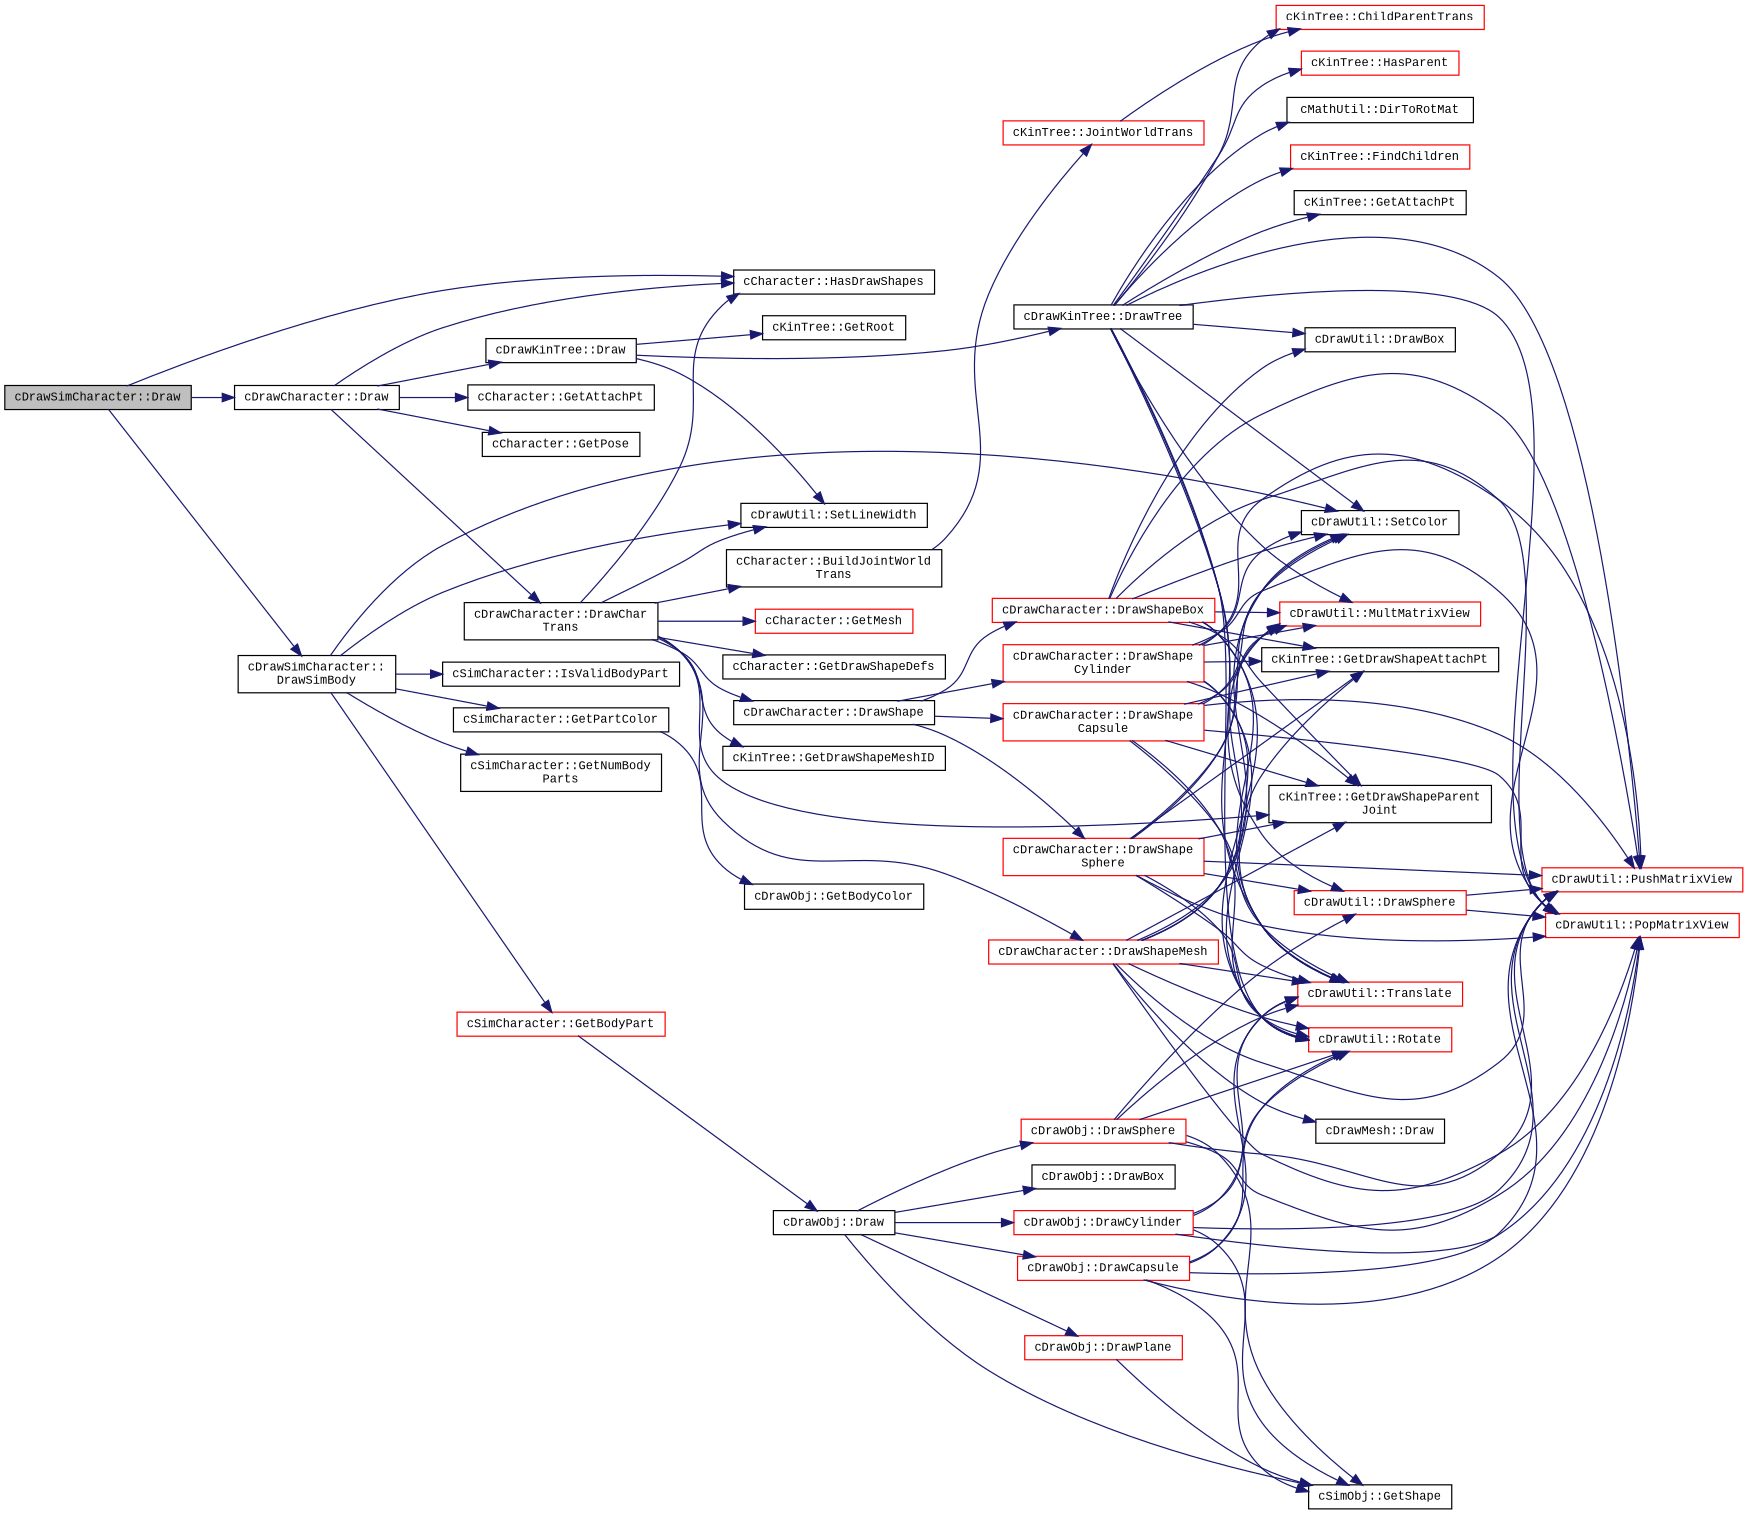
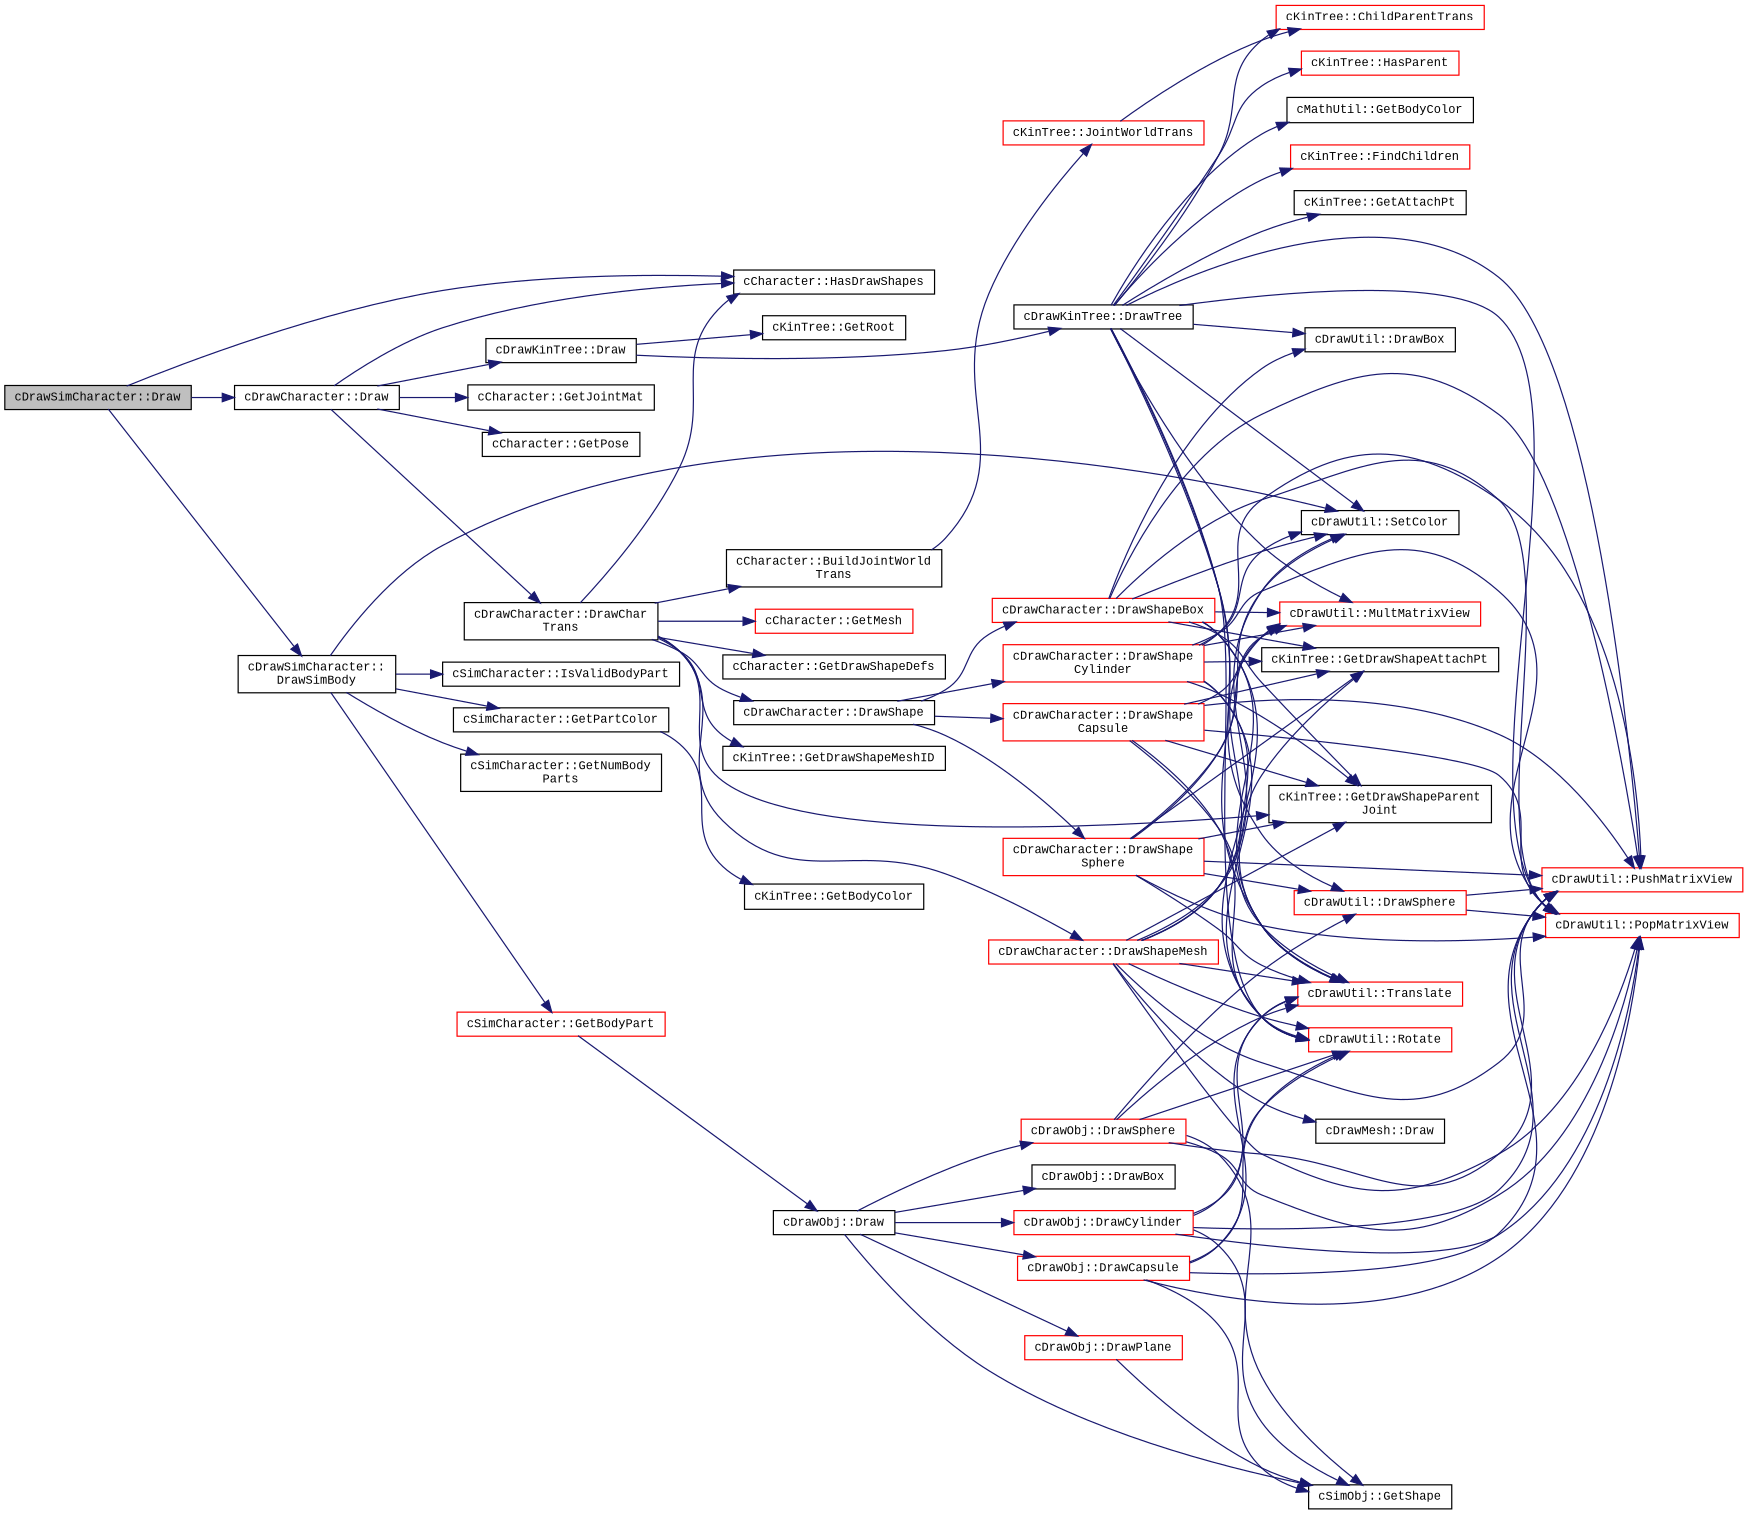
  digraph {
    fontname="Liberation Mono"
    rankdir=LR
    node [color=black fillcolor=white fontname="Liberation Mono" fontsize=10 shape=record style=filled]
    edge [color=midnightblue fontname="Liberation Mono" fontsize=10 labelfontname=Helvetica labelfontsize=10 style=solid]
    n1 [fillcolor=grey75 fontcolor=black height=0.2 label="cDrawSimCharacter::Draw" width=0.4]
    n2 [height=0.2 label="cDrawCharacter::Draw" width=0.4]
    n3 [height=0.2 label="cCharacter::HasDrawShapes" width=0.4]
    n4 [height=0.2 label="cDrawSimCharacter::\lDrawSimBody" width=0.4]
    n5 [height=0.2 label="cDrawKinTree::Draw" width=0.4]
    n6 [height=0.2 label="cDrawCharacter::DrawChar\lTrans" width=0.4]
-   n7 [height=0.2 label="cCharacter::GetAttachPt" width=0.4]
+   n7 [height=0.2 label="cCharacter::GetJointMat" width=0.4]
    n8 [height=0.2 label="cCharacter::GetPose" width=0.4]
-   n9 [height=0.2 label="cDrawUtil::SetLineWidth" width=0.4]
    n10 [height=0.2 label="cDrawUtil::SetColor" width=0.4]
    n11 [color=red height=0.2 label="cSimCharacter::GetBodyPart" width=0.4]
    n12 [height=0.2 label="cSimCharacter::GetNumBody\lParts" width=0.4]
    n13 [height=0.2 label="cSimCharacter::GetPartColor" width=0.4]
    n14 [height=0.2 label="cSimCharacter::IsValidBodyPart" width=0.4]
    n15 [height=0.2 label="cDrawKinTree::DrawTree" width=0.4]
    n16 [height=0.2 label="cKinTree::GetRoot" width=0.4]
    n17 [height=0.2 label="cCharacter::BuildJointWorld\lTrans" width=0.4]
    n18 [height=0.2 label="cDrawCharacter::DrawShape" width=0.4]
    n19 [height=0.2 label="cKinTree::GetDrawShapeParent\lJoint" width=0.4]
    n20 [color=red height=0.2 label="cDrawCharacter::DrawShapeMesh" width=0.4]
    n21 [height=0.2 label="cCharacter::GetDrawShapeDefs" width=0.4]
    n22 [height=0.2 label="cKinTree::GetDrawShapeMeshID" width=0.4]
    n23 [color=red height=0.2 label="cCharacter::GetMesh" width=0.4]
    n24 [color=red height=0.2 label="cKinTree::ChildParentTrans" width=0.4]
-   n25 [height=0.2 label="cMathUtil::DirToRotMat" width=0.4]
+   n25 [height=0.2 label="cMathUtil::GetBodyColor" width=0.4]
    n26 [height=0.2 label="cDrawUtil::DrawBox" width=0.4]
    n27 [color=red height=0.2 label="cDrawUtil::DrawSphere" width=0.4]
    n28 [color=red height=0.2 label="cDrawUtil::PopMatrixView" width=0.4]
    n29 [color=red height=0.2 label="cDrawUtil::PushMatrixView" width=0.4]
    n30 [color=red height=0.2 label="cKinTree::FindChildren" width=0.4]
    n31 [height=0.2 label="cKinTree::GetAttachPt" width=0.4]
    n32 [color=red height=0.2 label="cKinTree::HasParent" width=0.4]
    n33 [color=red height=0.2 label="cDrawUtil::MultMatrixView" width=0.4]
    n34 [color=red height=0.2 label="cDrawUtil::Rotate" width=0.4]
    n35 [color=red height=0.2 label="cDrawUtil::Translate" width=0.4]
    n36 [color=red height=0.2 label="cKinTree::JointWorldTrans" width=0.4]
    n37 [color=red height=0.2 label="cDrawCharacter::DrawShapeBox" width=0.4]
    n38 [color=red height=0.2 label="cDrawCharacter::DrawShape\lCapsule" width=0.4]
    n39 [color=red height=0.2 label="cDrawCharacter::DrawShape\lCylinder" width=0.4]
    n40 [color=red height=0.2 label="cDrawCharacter::DrawShape\lSphere" width=0.4]
    n41 [height=0.2 label="cKinTree::GetDrawShapeAttachPt" width=0.4]
    n42 [height=0.2 label="cDrawMesh::Draw" width=0.4]
    n43 [height=0.2 label="cDrawObj::Draw" width=0.4]
    n44 [height=0.2 label="cDrawObj::DrawBox" width=0.4]
    n45 [color=red height=0.2 label="cDrawObj::DrawCapsule" width=0.4]
    n46 [height=0.2 label="cSimObj::GetShape" width=0.4]
    n47 [color=red height=0.2 label="cDrawObj::DrawCylinder" width=0.4]
    n48 [color=red height=0.2 label="cDrawObj::DrawPlane" width=0.4]
    n49 [color=red height=0.2 label="cDrawObj::DrawSphere" width=0.4]
-   n50 [height=0.2 label="cDrawObj::GetBodyColor" width=0.4]
+   n50 [height=0.2 label="cKinTree::GetBodyColor" width=0.4]
    n1 -> n2
    n1 -> n3
    n1 -> n4
    n2 -> n3
    n2 -> n5
    n2 -> n6
    n2 -> n7
    n2 -> n8
-   n4 -> n9
    n4 -> n10
    n4 -> n11
    n4 -> n12
    n4 -> n13
    n4 -> n14
-   n5 -> n9
    n5 -> n15
    n5 -> n16
    n6 -> n3
-   n6 -> n9
    n6 -> n17
    n6 -> n18
    n6 -> n19
    n6 -> n20
    n6 -> n21
    n6 -> n22
    n6 -> n23
    n11 -> n43
    n13 -> n50
    n15 -> n10
    n15 -> n24
    n15 -> n25
    n15 -> n26
    n15 -> n27
    n15 -> n28
    n15 -> n29
    n15 -> n30
    n15 -> n31
    n15 -> n32
    n15 -> n33
    n15 -> n34
    n15 -> n35
    n17 -> n36
    n18 -> n37
    n18 -> n38
    n18 -> n39
    n18 -> n40
    n20 -> n10
    n20 -> n19
    n20 -> n28
    n20 -> n29
    n20 -> n33
    n20 -> n34
    n20 -> n35
    n20 -> n41
    n20 -> n42
    n27 -> n28
    n27 -> n29
    n36 -> n24
    n37 -> n10
    n37 -> n19
    n37 -> n26
    n37 -> n28
    n37 -> n29
    n37 -> n33
    n37 -> n34
    n37 -> n35
    n37 -> n41
-   n38 -> n10
    n38 -> n19
    n38 -> n28
    n38 -> n29
    n38 -> n33
    n38 -> n34
    n38 -> n35
    n38 -> n41
    n39 -> n10
    n39 -> n19
    n39 -> n28
    n39 -> n29
    n39 -> n33
    n39 -> n34
    n39 -> n35
    n39 -> n41
    n40 -> n10
    n40 -> n19
    n40 -> n27
    n40 -> n28
    n40 -> n29
    n40 -> n33
-   n40 -> n34
    n40 -> n35
    n40 -> n41
    n43 -> n44
    n43 -> n45
    n43 -> n46
    n43 -> n47
    n43 -> n48
    n43 -> n49
    n45 -> n28
    n45 -> n29
    n45 -> n34
    n45 -> n35
    n45 -> n46
    n47 -> n28
    n47 -> n29
    n47 -> n34
    n47 -> n35
    n47 -> n46
    n48 -> n46
    n49 -> n27
    n49 -> n28
    n49 -> n29
    n49 -> n34
    n49 -> n35
    n49 -> n46
  }
